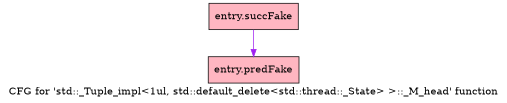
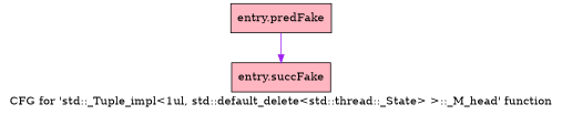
  digraph {
    label="CFG for 'std::_Tuple_impl\<1ul, std::default_delete\<std::thread::_State\> \>::_M_head' function"
    node [shape=record style=filled fillcolor=lightpink]
    n1 [label="{entry.predFake}"]
    n2 [filename="/tools/Xilinx/Vitis_HLS/2023.1/tps/lnx64/gcc-8.3.0/lib/gcc/x86_64-pc-linux-gnu/8.3.0/../../../../include/c++/8.3.0/tuple" label="{entry.succFake}" linenumber=351]
-   n2 -> n1 [execusionnum=0 filename="/tools/Xilinx/Vitis_HLS/2023.1/tps/lnx64/gcc-8.3.0/lib/gcc/x86_64-pc-linux-gnu/8.3.0/../../../../include/c++/8.3.0/tuple" color=purple]
+   n1 -> n2 [execusionnum=0 filename="/tools/Xilinx/Vitis_HLS/2023.1/tps/lnx64/gcc-8.3.0/lib/gcc/x86_64-pc-linux-gnu/8.3.0/../../../../include/c++/8.3.0/tuple" color=purple]
  }
